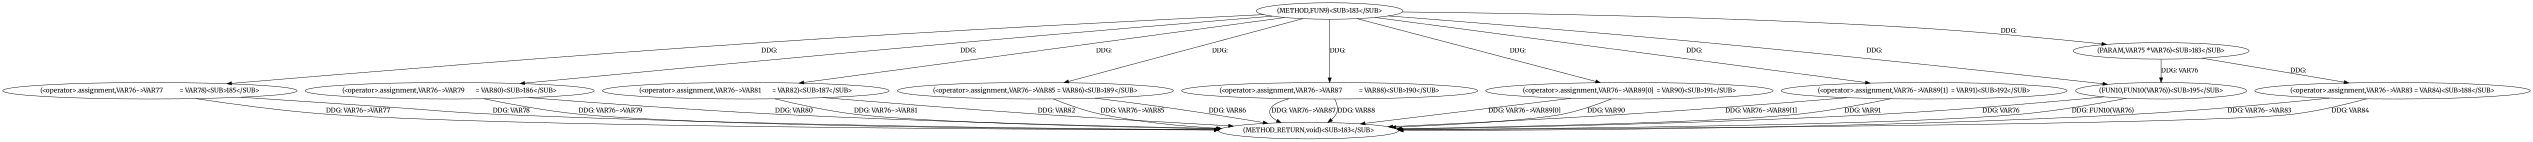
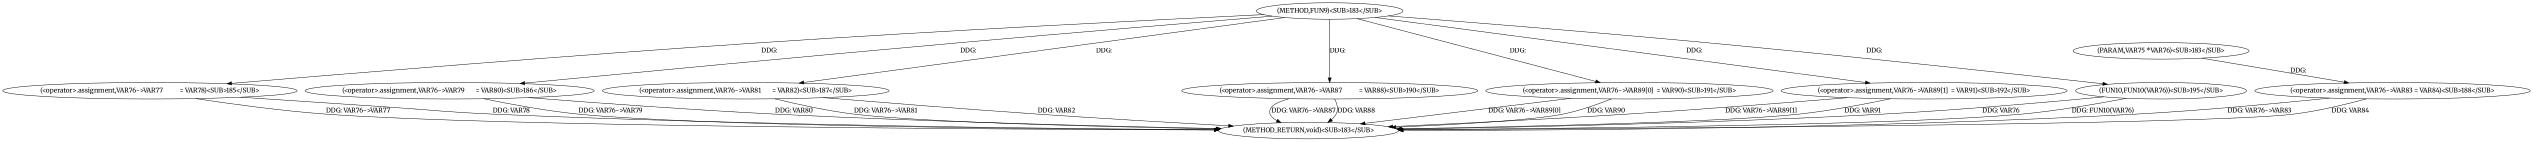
  digraph {
    fontname=Merriweather
    node [fontname=Merriweather]
    edge [fontname=Merriweather]
    n1 [label="(METHOD,FUN9)<SUB>183</SUB>"]
    n2 [label="(PARAM,VAR75 *VAR76)<SUB>183</SUB>"]
    n3 [label="(&lt;operator&gt;.assignment,VAR76-&gt;VAR77            = VAR78)<SUB>185</SUB>"]
    n4 [label="(&lt;operator&gt;.assignment,VAR76-&gt;VAR79        = VAR80)<SUB>186</SUB>"]
    n5 [label="(&lt;operator&gt;.assignment,VAR76-&gt;VAR81        = VAR82)<SUB>187</SUB>"]
-   n6 [label="(&lt;operator&gt;.assignment,VAR76-&gt;VAR85 = VAR86)<SUB>189</SUB>"]
    n7 [label="(&lt;operator&gt;.assignment,VAR76-&gt;VAR87            = VAR88)<SUB>190</SUB>"]
    n8 [label="(&lt;operator&gt;.assignment,VAR76-&gt;VAR89[0]  = VAR90)<SUB>191</SUB>"]
    n9 [label="(&lt;operator&gt;.assignment,VAR76-&gt;VAR89[1]  = VAR91)<SUB>192</SUB>"]
    n10 [label="(FUN10,FUN10(VAR76))<SUB>195</SUB>"]
    n11 [label="(&lt;operator&gt;.assignment,VAR76-&gt;VAR83 = VAR84)<SUB>188</SUB>"]
    n12 [label="(METHOD_RETURN,void)<SUB>183</SUB>"]
-   n1 -> n2 [label="DDG: "]
    n1 -> n3 [label="DDG: "]
    n1 -> n4 [label="DDG: "]
    n1 -> n5 [label="DDG: "]
-   n1 -> n6 [label="DDG: "]
    n1 -> n7 [label="DDG: "]
    n1 -> n8 [label="DDG: "]
    n1 -> n9 [label="DDG: "]
    n1 -> n10 [label="DDG: "]
-   n2 -> n10 [label="DDG: VAR76"]
    n2 -> n11 [label="DDG: "]
    n3 -> n12 [label="DDG: VAR76-&gt;VAR77"]
    n3 -> n12 [label="DDG: VAR78"]
    n4 -> n12 [label="DDG: VAR76-&gt;VAR79"]
    n4 -> n12 [label="DDG: VAR80"]
    n5 -> n12 [label="DDG: VAR76-&gt;VAR81"]
    n5 -> n12 [label="DDG: VAR82"]
-   n6 -> n12 [label="DDG: VAR76-&gt;VAR85"]
-   n6 -> n12 [label="DDG: VAR86"]
    n7 -> n12 [label="DDG: VAR76-&gt;VAR87"]
    n7 -> n12 [label="DDG: VAR88"]
    n8 -> n12 [label="DDG: VAR76-&gt;VAR89[0]"]
    n8 -> n12 [label="DDG: VAR90"]
    n9 -> n12 [label="DDG: VAR76-&gt;VAR89[1]"]
    n9 -> n12 [label="DDG: VAR91"]
    n10 -> n12 [label="DDG: VAR76"]
    n10 -> n12 [label="DDG: FUN10(VAR76)"]
    n11 -> n12 [label="DDG: VAR76-&gt;VAR83"]
    n11 -> n12 [label="DDG: VAR84"]
  }
